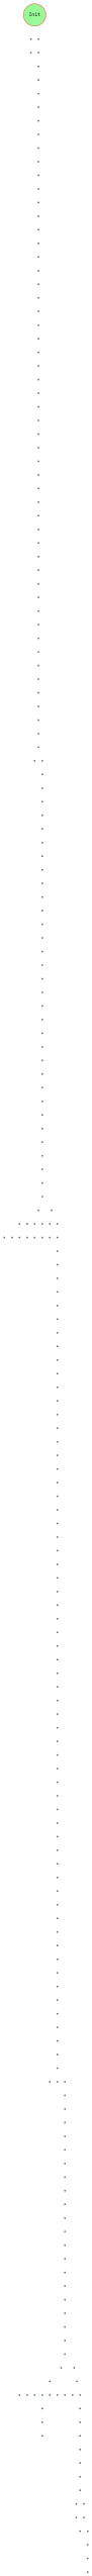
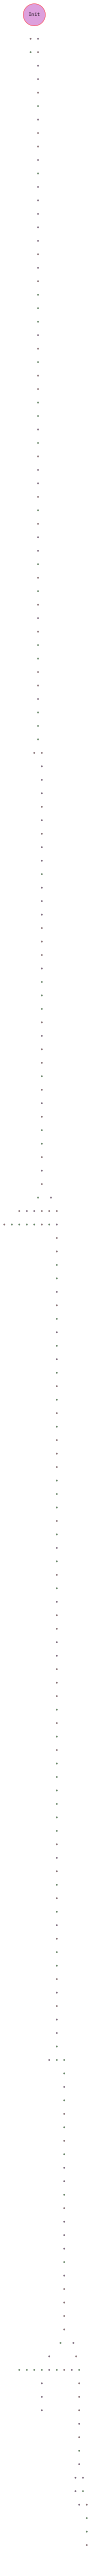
  graph {
    fontname="IBM Plex Mono"
    node [shape=point style=filled fillcolor=palegreen fontname="IBM Plex Mono"]
    edge [penwidth=0.1 color=darkorange style=dotted fontname="IBM Plex Mono"]
-   n1 [color=red label=Init shape=circle]
+   n1 [color=red label=Init shape=circle fillcolor=plum]
    2 [fillcolor=lightpink]
    4 [fillcolor=plum]
    3
    5 [fillcolor=lightpink]
    6 [fillcolor=plum]
    7 [fillcolor=plum]
    8 [fillcolor=lightpink]
    9
    10 [fillcolor=plum]
    11 [fillcolor=lightpink]
    12 [fillcolor=lightpink]
    13 [fillcolor=plum]
    14
    15 [fillcolor=plum]
    16 [fillcolor=plum]
    17 [fillcolor=plum]
    18 [fillcolor=plum]
    19 [fillcolor=plum]
    20 [fillcolor=lightpink]
    21 [fillcolor=plum]
    22 [fillcolor=lightpink]
    23
    24
    25
    26 [fillcolor=plum]
    27 [fillcolor=lightpink]
    28
    29 [fillcolor=lightpink]
    30 [fillcolor=lightpink]
    31
    32
    33 [fillcolor=plum]
    34
    35 [fillcolor=lightpink]
    36 [fillcolor=plum]
    37 [fillcolor=plum]
    38 [fillcolor=lightpink]
    39
    40 [fillcolor=lightpink]
    41 [fillcolor=plum]
    42 [fillcolor=plum]
    43
    44 [fillcolor=lightpink]
    45
    46 [fillcolor=lightpink]
    47 [fillcolor=plum]
    48 [fillcolor=lightpink]
    49
    50
    51 [fillcolor=lightpink]
    52 [fillcolor=lightpink]
    53 [fillcolor=plum]
    54
    55
    56
    57 [fillcolor=lightpink]
    58 [fillcolor=lightpink]
    59 [fillcolor=plum]
    60 [fillcolor=plum]
    61 [fillcolor=plum]
    62 [fillcolor=lightpink]
    63 [fillcolor=plum]
    64 [fillcolor=lightpink]
    65 [fillcolor=plum]
    66 [fillcolor=plum]
    67
    68 [fillcolor=plum]
    69 [fillcolor=plum]
    70 [fillcolor=plum]
    71 [fillcolor=lightpink]
    72 [fillcolor=lightpink]
    73 [fillcolor=lightpink]
    74 [fillcolor=plum]
    75
    76
    77
    78 [fillcolor=lightpink]
    79 [fillcolor=plum]
    80 [fillcolor=lightpink]
    81 [fillcolor=lightpink]
    82
    83 [fillcolor=lightpink]
    84 [fillcolor=plum]
    85 [fillcolor=lightpink]
    86
    87
    88 [fillcolor=lightpink]
    89 [fillcolor=plum]
    90 [fillcolor=lightpink]
    91
    104 [fillcolor=plum]
    92 [fillcolor=lightpink]
    93 [fillcolor=plum]
    101 [fillcolor=plum]
    102 [fillcolor=lightpink]
    103 [fillcolor=lightpink]
    94 [fillcolor=lightpink]
    95
    96
    97
    98
    99 [fillcolor=lightpink]
    100
    105 [fillcolor=lightpink]
    106 [fillcolor=plum]
    107 [fillcolor=lightpink]
    108 [fillcolor=lightpink]
    109
    110
    111 [fillcolor=plum]
    112 [fillcolor=lightpink]
    113
    114 [fillcolor=plum]
    115
    116 [fillcolor=plum]
    117
    118 [fillcolor=lightpink]
    119
    120 [fillcolor=lightpink]
    121
    122 [fillcolor=lightpink]
    123 [fillcolor=lightpink]
    124 [fillcolor=lightpink]
    125
    126
    127
    128 [fillcolor=lightpink]
    129
    130 [fillcolor=plum]
    131
    132 [fillcolor=lightpink]
    133
    134 [fillcolor=plum]
    135 [fillcolor=lightpink]
    136 [fillcolor=lightpink]
    137 [fillcolor=plum]
    138 [fillcolor=plum]
    139 [fillcolor=lightpink]
    140 [fillcolor=lightpink]
    141 [fillcolor=lightpink]
    142
    143 [fillcolor=lightpink]
    144
    145 [fillcolor=lightpink]
    146
    147
    148
    149
    150
    151
    152 [fillcolor=lightpink]
    153 [fillcolor=plum]
    154 [fillcolor=lightpink]
    155
    156 [fillcolor=lightpink]
    157
    158 [fillcolor=plum]
    159 [fillcolor=lightpink]
    160
    161
    162 [fillcolor=lightpink]
    163 [fillcolor=plum]
    164 [fillcolor=lightpink]
    165 [fillcolor=plum]
    166 [fillcolor=plum]
    167
    168 [fillcolor=plum]
    169
    170
    171
    172 [fillcolor=plum]
    173
    174 [fillcolor=lightpink]
    175
    176 [fillcolor=lightpink]
    177
    178 [fillcolor=plum]
    179 [fillcolor=plum]
    180
    181 [fillcolor=lightpink]
    182 [fillcolor=plum]
    183 [fillcolor=plum]
    184 [fillcolor=plum]
    185
    186 [fillcolor=plum]
    187 [fillcolor=lightpink]
    188 [fillcolor=lightpink]
    189 [fillcolor=lightpink]
    190 [fillcolor=lightpink]
    191
    204 [fillcolor=plum]
    192 [fillcolor=plum]
    193
    194
    195
    196
    200 [fillcolor=plum]
    201
    202 [fillcolor=lightpink]
    203 [fillcolor=plum]
    197 [fillcolor=plum]
    198 [fillcolor=plum]
    199 [fillcolor=plum]
    205 [fillcolor=lightpink]
    206
    207 [fillcolor=lightpink]
    208 [fillcolor=lightpink]
    209 [fillcolor=lightpink]
    210 [fillcolor=plum]
    211 [fillcolor=lightpink]
    212
    213 [fillcolor=plum]
    214 [fillcolor=plum]
    216 [fillcolor=plum]
    215 [fillcolor=plum]
    217
    218 [fillcolor=plum]
    219 [fillcolor=lightpink]
    220
    221
    222 [fillcolor=lightpink]
    n1 -- 2
    n1 -- 4 [color=brown style=bold]
    2 -- 3 [style=bold]
    4 -- 5
    5 -- 6 [style=dashed]
    6 -- 7 [color=brown style=bold]
    7 -- 8
    8 -- 9 [color=brown]
    9 -- 10 [style=bold]
    10 -- 11
    11 -- 12 [color=brown style=dashed]
    12 -- 13 [color=brown style=bold]
    13 -- 14 [color=brown]
    14 -- 15 [color=brown style=bold]
    15 -- 16 [color=brown style=dashed]
    16 -- 17 [color=brown]
    17 -- 18
    18 -- 19 [style=dashed]
    19 -- 20
    20 -- 21 [style=dashed]
    21 -- 22 [color=brown style=bold]
    22 -- 23 [color=brown]
    23 -- 24 [style=bold]
    24 -- 25
    25 -- 26 [style=bold]
    26 -- 27 [color=brown style=bold]
    27 -- 28 [style=dashed]
    28 -- 29 [color=brown]
    29 -- 30 [color=brown]
    30 -- 31 [style=bold]
    31 -- 32 [color=brown style=bold]
    32 -- 33 [style=dashed]
    33 -- 34 [color=brown]
    34 -- 35 [style=bold]
    35 -- 36 [color=brown style=bold]
    36 -- 37 [color=brown style=dashed]
    37 -- 38 [style=bold]
    38 -- 39 [color=brown]
    39 -- 40 [style=bold]
    40 -- 41
    41 -- 42 [style=dashed]
    42 -- 43 [color=brown style=bold]
    43 -- 44 [style=bold]
    44 -- 45 [color=brown]
    45 -- 46 [color=brown]
    46 -- 47 [style=bold]
    47 -- 48 [style=bold]
    48 -- 49 [style=dashed]
    49 -- 50
    50 -- 51 [color=brown style=bold]
    51 -- 52
    52 -- 53
    53 -- 54 [color=brown]
    54 -- 55 [color=brown style=dashed]
    55 -- 56 [color=brown style=bold]
    56 -- 57 [color=brown style=dashed]
    56 -- 58
    58 -- 59 [color=brown style=dashed]
    59 -- 60 [style=bold]
    60 -- 61
    61 -- 62 [style=bold]
    62 -- 63
    63 -- 64 [color=brown style=bold]
    64 -- 65 [color=brown]
    65 -- 66 [color=brown style=dashed]
    66 -- 67 [color=brown]
    67 -- 68 [color=brown]
    68 -- 69 [color=brown style=dashed]
    69 -- 70 [color=brown style=dashed]
    70 -- 71
    71 -- 72
    72 -- 73 [style=bold]
    73 -- 74 [color=brown style=bold]
    74 -- 75 [style=bold]
    75 -- 76 [style=dashed]
    76 -- 77 [color=brown style=dashed]
    77 -- 78
    78 -- 79 [style=dashed]
    79 -- 80
    80 -- 81 [color=brown]
    81 -- 82
    82 -- 83 [color=brown]
    83 -- 84 [style=dashed]
    84 -- 85
    85 -- 86 [color=brown]
    86 -- 87 [style=dashed]
    87 -- 88 [style=bold]
    88 -- 89 [style=dashed]
    89 -- 90
    90 -- 91 [color=brown]
    90 -- 104
    91 -- 92
    91 -- 93 [color=brown]
    91 -- 101 [color=brown style=bold]
    91 -- 102 [color=brown style=dashed]
    91 -- 103 [color=brown]
    104 -- 105 [style=dashed]
    93 -- 94 [style=dashed]
    93 -- 95 [color=brown]
    93 -- 96 [color=brown style=bold]
    93 -- 97 [color=brown style=bold]
    93 -- 98 [color=brown style=dashed]
    93 -- 99 [style=bold]
    93 -- 100
    105 -- 106 [color=brown]
    106 -- 107
    107 -- 108 [style=dashed]
    108 -- 109
    109 -- 110 [color=brown style=bold]
    110 -- 111 [color=brown]
    111 -- 112 [color=brown]
    112 -- 113
    113 -- 114 [color=brown]
    114 -- 115 [color=brown style=bold]
    115 -- 116 [color=brown style=dashed]
    116 -- 117
    117 -- 118 [color=brown style=dashed]
    118 -- 119 [color=brown style=dashed]
    119 -- 120 [style=dashed]
    120 -- 121 [color=brown style=bold]
    121 -- 122 [color=brown style=dashed]
    122 -- 123 [color=brown]
    123 -- 124 [color=brown style=dashed]
    124 -- 125 [color=brown style=dashed]
    125 -- 126
    126 -- 127
    127 -- 128 [color=brown style=bold]
    128 -- 129 [style=bold]
    129 -- 130 [style=bold]
    130 -- 131
    131 -- 132 [color=brown]
    132 -- 133 [style=bold]
    133 -- 134 [style=dashed]
    134 -- 135 [color=brown style=bold]
    135 -- 136 [style=dashed]
    136 -- 137 [style=dashed]
    137 -- 138 [color=brown]
    138 -- 139 [style=dashed]
    139 -- 140 [style=bold]
    140 -- 141
    141 -- 142 [color=brown]
    142 -- 143 [style=dashed]
    143 -- 144 [color=brown style=dashed]
    144 -- 145 [color=brown style=bold]
    145 -- 146
    146 -- 147
    147 -- 148
    148 -- 149
    149 -- 150
    150 -- 151 [style=bold]
    151 -- 152 [color=brown style=bold]
    152 -- 153 [color=brown style=dashed]
    153 -- 154 [style=bold]
    154 -- 155 [style=bold]
    155 -- 156 [color=brown style=dashed]
    156 -- 157 [style=bold]
    157 -- 158
    158 -- 159 [color=brown style=dashed]
    159 -- 160 [style=dashed]
    160 -- 161
    161 -- 162
    162 -- 163 [color=brown]
    163 -- 164 [style=dashed]
    164 -- 165
    165 -- 166 [style=bold]
    166 -- 167 [style=bold]
    167 -- 168 [color=brown style=bold]
    167 -- 169 [style=bold]
    167 -- 170 [color=brown]
    170 -- 171 [color=brown style=dashed]
    171 -- 172
    172 -- 173 [color=brown]
    173 -- 174 [color=brown style=dashed]
    174 -- 175 [color=brown style=dashed]
    175 -- 176 [color=brown style=dashed]
    176 -- 177 [color=brown style=bold]
    177 -- 178 [style=bold]
    178 -- 179 [color=brown style=dashed]
    179 -- 180
    180 -- 181 [style=bold]
    181 -- 182 [color=brown style=bold]
    182 -- 183 [color=brown]
    183 -- 184 [color=brown style=bold]
    184 -- 185 [color=brown style=dashed]
    185 -- 186 [style=bold]
    186 -- 187 [style=bold]
    187 -- 188 [color=brown style=dashed]
    188 -- 189 [color=brown style=bold]
    189 -- 190
    190 -- 191 [style=dashed]
    190 -- 204 [color=brown style=dashed]
    191 -- 192 [style=dashed]
    204 -- 205 [color=brown style=bold]
    192 -- 193 [color=brown style=dashed]
    192 -- 194 [style=bold]
    192 -- 195 [color=brown style=dashed]
    192 -- 196
    192 -- 200 [color=brown style=bold]
    192 -- 201 [style=bold]
    192 -- 202 [color=brown style=dashed]
    192 -- 203 [style=dashed]
    196 -- 197 [style=dashed]
    197 -- 198 [style=dashed]
    198 -- 199
    205 -- 206 [style=dashed]
    206 -- 207 [color=brown]
    207 -- 208 [style=dashed]
    208 -- 209 [style=dashed]
    209 -- 210 [color=brown style=dashed]
    210 -- 211 [style=dashed]
    211 -- 212 [color=brown]
    212 -- 213 [color=brown style=bold]
    213 -- 214 [color=brown style=dashed]
    213 -- 216 [style=dashed]
    214 -- 215 [color=brown style=bold]
    216 -- 217 [color=brown style=dashed]
    217 -- 218 [color=brown style=dashed]
    217 -- 219 [color=brown]
    219 -- 220 [color=brown style=dashed]
    220 -- 221 [color=brown style=bold]
    221 -- 222
  }
